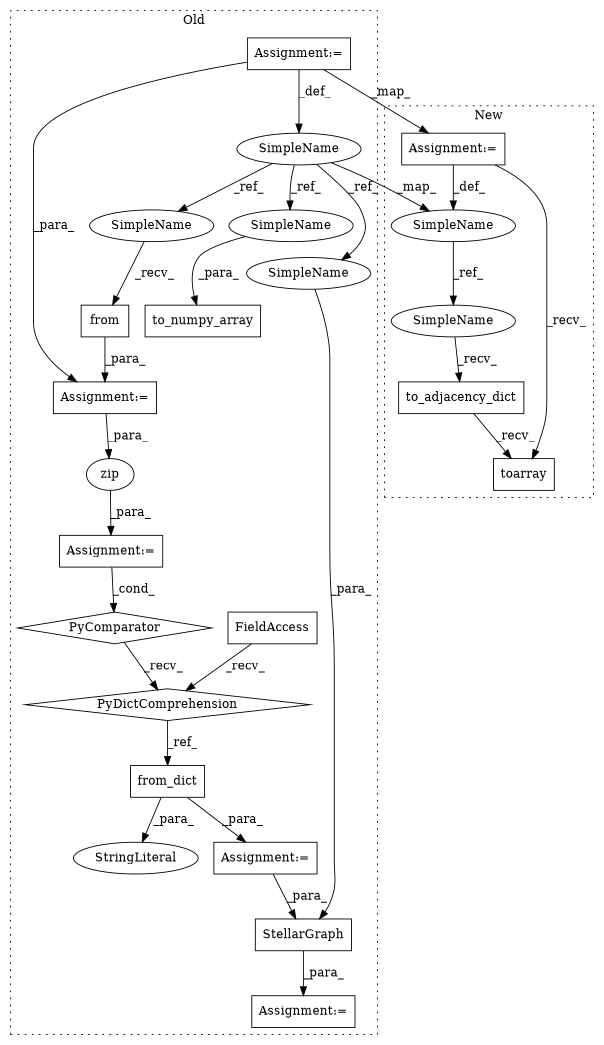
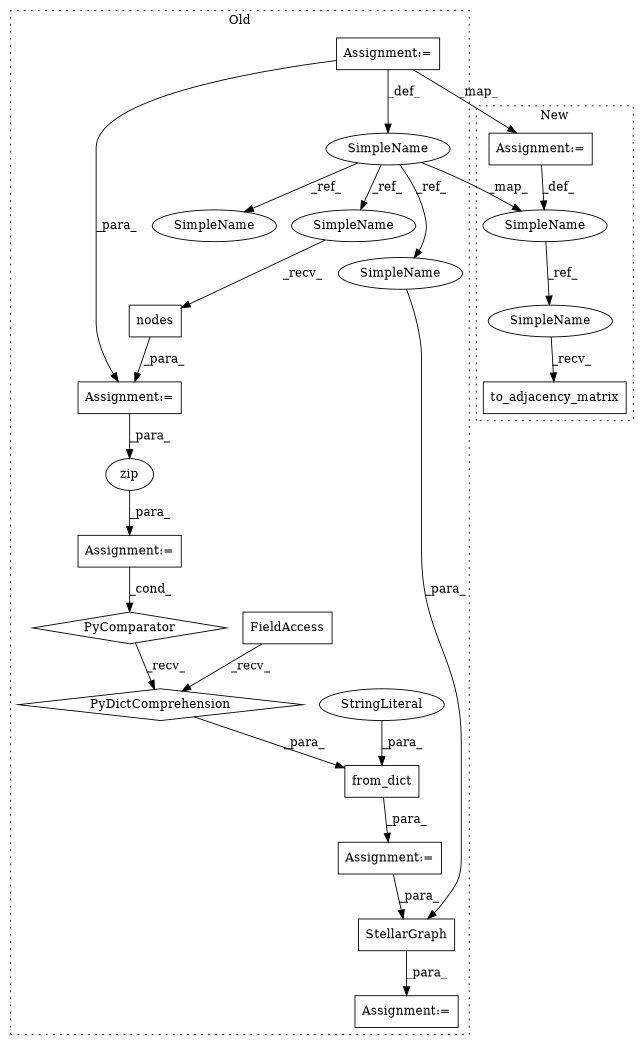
  digraph {
    node [a=32 l=1 s=13727 shape=box]
-   n1 [l=7 label=from s=14065]
+   n1 [l=7 label=nodes s=14065]
    n2 [a=42 label=SimpleName shape=ellipse]
    n3 [l="13,1" label=StellarGraph s="14259,14287"]
    n4 [l="4,1" label=zip s="14212,14230" shape=ellipse]
    n5 [a=113 l=35 label=PyComparator s=14205 shape=diamond]
-   n6 [l="15,1" label=to_numpy_array s="13933,13949"]
    n7 [l="21,1" label=from_dict s="14109,14250"]
    n8 [a=22 l=16 label=FieldAccess s=14092]
    n9 [a=7 label="Assignment:=" s=14091]
    n10 [a=7 l=35 label="Assignment:=" s=14205]
    n11 [a=45 l=7 label=StringLiteral s=14243 shape=ellipse]
    n12 [a=7 label="Assignment:=" s=14062]
    n13 [a=7 label="Assignment:=" s=14258]
    n14 [a=110 l=118 label=PyDictComprehension s=14130 shape=diamond]
    n15 [a=7 label="Assignment:="]
    n16 [a=42 label=SimpleName s=13948 shape=ellipse]
    n17 [a=42 label=SimpleName s=14063 shape=ellipse]
    n18 [a=42 label=SimpleName s=14272 shape=ellipse]
-   n19 [l=21 label=to_adjacency_dict s=11927]
+   n19 [l=21 label=to_adjacency_matrix s=11927]
    n20 [a=42 label=SimpleName s=11759 shape=ellipse]
-   n21 [l=9 label=toarray s=11949]
    n22 [a=7 label="Assignment:=" s=11759]
    n23 [a=42 label=SimpleName s=11925 shape=ellipse]
    subgraph cluster_1 {
      label=Old
      style=dotted
      n1
      n2
      n3
      n4
      n5
-     n6
      n7
      n8
      n9
      n10
      n11
      n12
      n13
      n14
      n15
      n16
      n17
      n18
    }
    subgraph cluster_2 {
      label=New
      style=dotted
      n19
      n20
-     n21
      n22
      n23
    }
    n1 -> n12 [label=_para_]
    n2 -> n16 [label=_ref_]
    n2 -> n17 [label=_ref_]
    n2 -> n18 [label=_ref_]
    n2 -> n20 [label=_map_]
    n3 -> n13 [label=_para_]
    n4 -> n10 [label=_para_]
    n5 -> n14 [label=_recv_]
    n7 -> n9 [label=_para_]
    n8 -> n14 [label=_recv_]
    n9 -> n3 [label=_para_]
    n10 -> n5 [label=_cond_]
-   n7 -> n11 [label=_para_]
+   n11 -> n7 [label=_para_]
    n12 -> n4 [label=_para_]
-   n14 -> n7 [label=_ref_]
+   n14 -> n7 [label=_para_]
    n15 -> n2 [label=_def_]
    n15 -> n12 [label=_para_]
    n15 -> n22 [label=_map_]
-   n16 -> n6 [label=_para_]
    n17 -> n1 [label=_recv_]
    n18 -> n3 [label=_para_]
-   n19 -> n21 [label=_recv_]
    n20 -> n23 [label=_ref_]
    n22 -> n20 [label=_def_]
-   n22 -> n21 [label=_recv_]
    n23 -> n19 [label=_recv_]
  }
